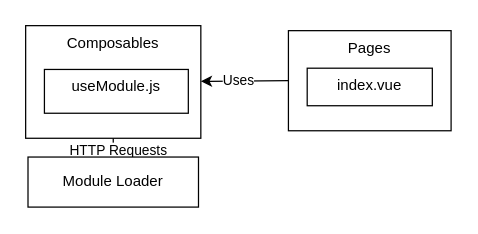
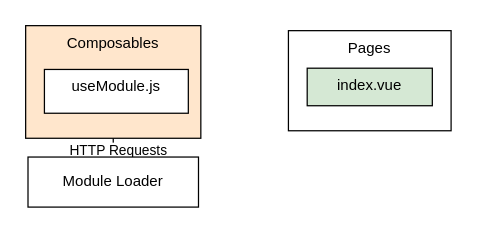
  <mxCell id="0" />
  <mxCell id="1" parent="0" />
  <mxCell id="2" style="edgeStyle=none;html=1;exitX=0.5;exitY=1;exitDx=0;exitDy=0;" parent="1" source="4" target="10" edge="1"><mxGeometry relative="1" as="geometry" /></mxCell>
  <mxCell id="3" value="HTTP Requests" style="edgeLabel;html=1;align=center;verticalAlign=middle;resizable=0;points=[];" parent="2" vertex="1" connectable="0"><mxGeometry x="-0.309" y="3" relative="1" as="geometry"><mxPoint y="5" as="offset" /></mxGeometry></mxCell>
- <mxCell id="4" value="Composables&lt;br&gt;" style="whiteSpace=wrap;html=1;verticalAlign=top;" parent="1" vertex="1"><mxGeometry x="20" y="20" width="140" height="90" as="geometry" /></mxCell>
- <mxCell id="5" style="edgeStyle=none;html=1;exitX=0;exitY=0.5;exitDx=0;exitDy=0;" parent="1" source="7" target="4" edge="1"><mxGeometry relative="1" as="geometry" /></mxCell>
- <mxCell id="6" value="Uses" style="edgeLabel;html=1;align=center;verticalAlign=middle;resizable=0;points=[];" parent="5" vertex="1" connectable="0"><mxGeometry x="0.146" y="-1" relative="1" as="geometry"><mxPoint as="offset" /></mxGeometry></mxCell>
+ <mxCell id="4" value="Composables&lt;br&gt;" style="whiteSpace=wrap;html=1;verticalAlign=top;fillColor=#ffe6cc;" parent="1" vertex="1"><mxGeometry x="20" y="20" width="140" height="90" as="geometry" /></mxCell>
  <mxCell id="7" value="Pages" style="whiteSpace=wrap;html=1;verticalAlign=top;" parent="1" vertex="1"><mxGeometry x="230" y="24" width="130" height="80" as="geometry" /></mxCell>
- <mxCell id="8" value="index.vue&lt;br&gt;" style="whiteSpace=wrap;html=1;verticalAlign=top;" parent="1" vertex="1"><mxGeometry x="245" y="54" width="100" height="30" as="geometry" /></mxCell>
+ <mxCell id="8" value="index.vue&lt;br&gt;" style="whiteSpace=wrap;html=1;verticalAlign=top;fillColor=#d5e8d4;" parent="1" vertex="1"><mxGeometry x="245" y="54" width="100" height="30" as="geometry" /></mxCell>
  <mxCell id="9" value="useModule.js&lt;br&gt;" style="whiteSpace=wrap;html=1;verticalAlign=top;" parent="1" vertex="1"><mxGeometry x="35" y="55" width="115" height="35" as="geometry" /></mxCell>
  <mxCell id="10" value="Module Loader" style="whiteSpace=wrap;html=1;verticalAlign=middle;" parent="1" vertex="1"><mxGeometry x="21.88" y="125" width="136.25" height="40" as="geometry" /></mxCell>
